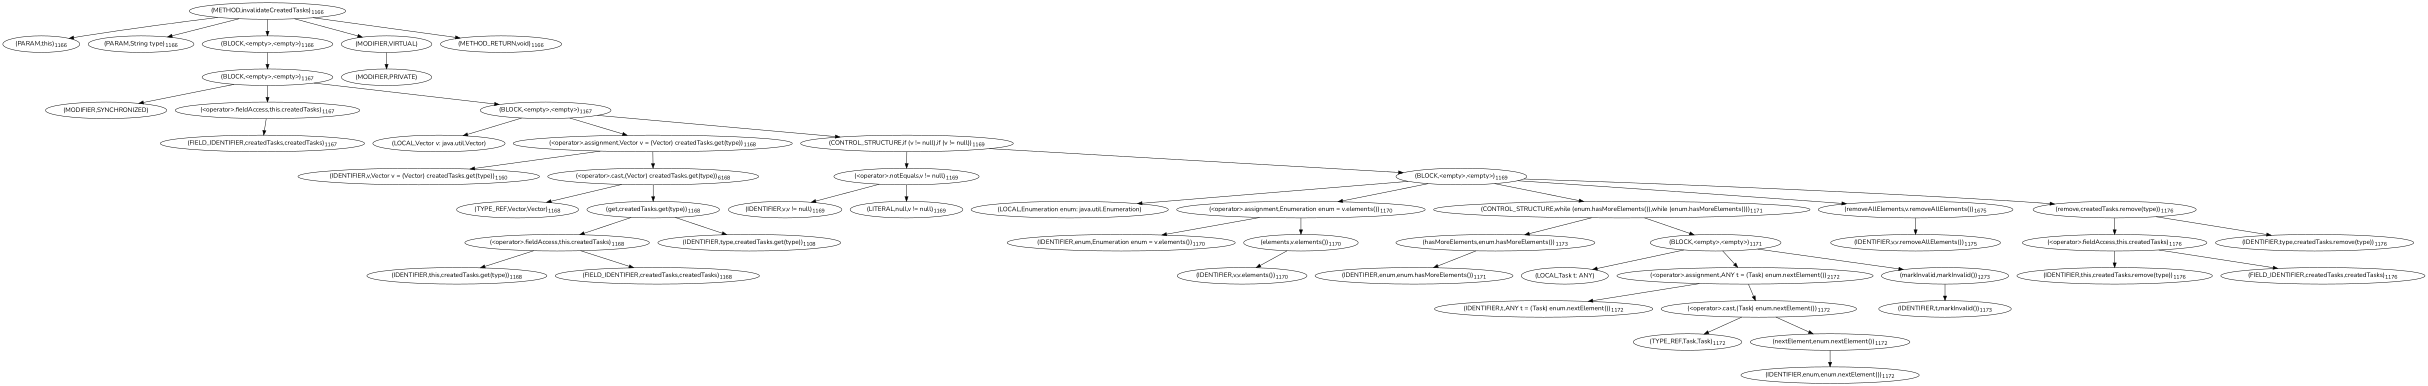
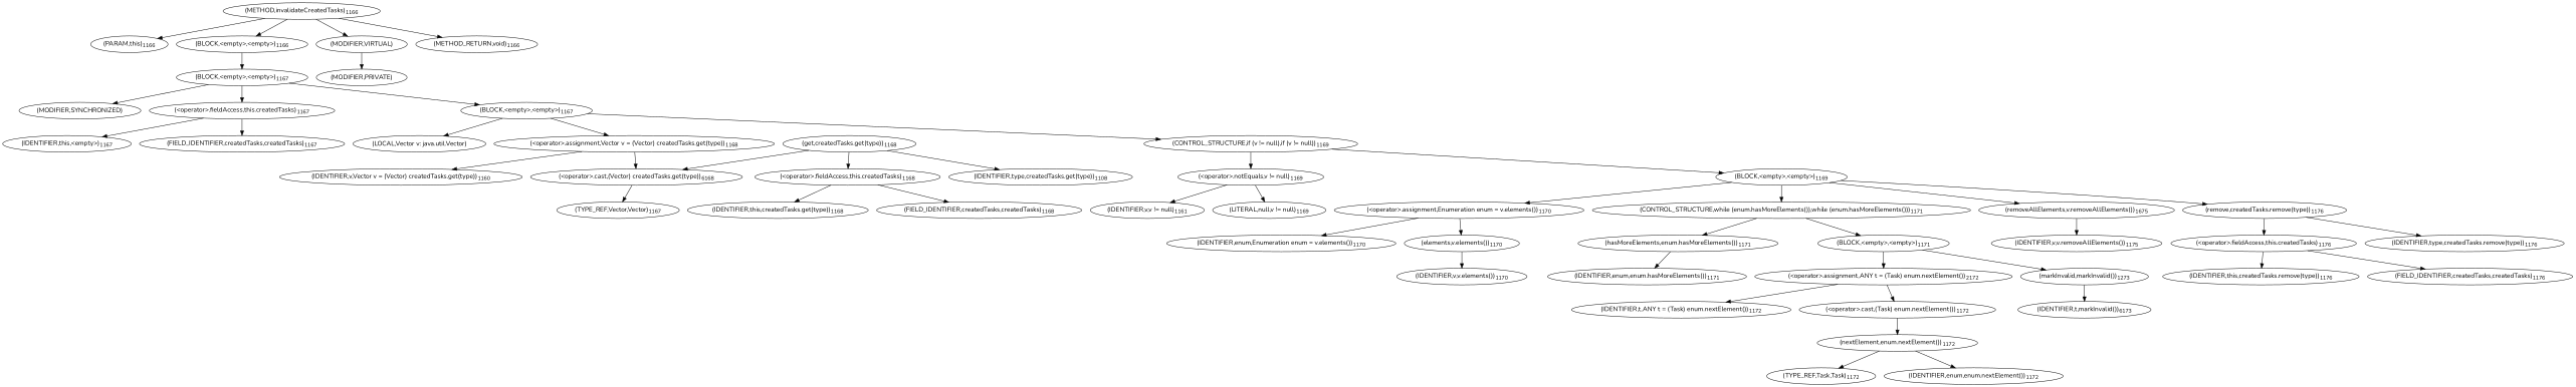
  digraph {
    fontname=Nunito
    node [fontname=Nunito]
    edge [fontname=Nunito]
    n1 [label=<(METHOD,invalidateCreatedTasks)<SUB>1166</SUB>>]
    n2 [label=<(PARAM,this)<SUB>1166</SUB>>]
-   n3 [label=<(PARAM,String type)<SUB>1166</SUB>>]
    n4 [label=<(BLOCK,&lt;empty&gt;,&lt;empty&gt;)<SUB>1166</SUB>>]
    n5 [label=<(MODIFIER,VIRTUAL)>]
    n6 [label=<(METHOD_RETURN,void)<SUB>1166</SUB>>]
    n7 [label=<(BLOCK,&lt;empty&gt;,&lt;empty&gt;)<SUB>1167</SUB>>]
    n8 [label=<(MODIFIER,PRIVATE)>]
    n9 [label=<(MODIFIER,SYNCHRONIZED)>]
    n10 [label=<(&lt;operator&gt;.fieldAccess,this.createdTasks)<SUB>1167</SUB>>]
    n11 [label=<(BLOCK,&lt;empty&gt;,&lt;empty&gt;)<SUB>1167</SUB>>]
+   n12 [label=<(IDENTIFIER,this,&lt;empty&gt;)<SUB>1167</SUB>>]
    n13 [label=<(FIELD_IDENTIFIER,createdTasks,createdTasks)<SUB>1167</SUB>>]
    n14 [label=<(LOCAL,Vector v: java.util.Vector)>]
    n15 [label=<(&lt;operator&gt;.assignment,Vector v = (Vector) createdTasks.get(type))<SUB>1168</SUB>>]
    n16 [label=<(CONTROL_STRUCTURE,if (v != null),if (v != null))<SUB>1169</SUB>>]
    n17 [label=<(IDENTIFIER,v,Vector v = (Vector) createdTasks.get(type))<SUB>1160</SUB>>]
    n18 [label=<(&lt;operator&gt;.cast,(Vector) createdTasks.get(type))<SUB>6168</SUB>>]
    n19 [label=<(&lt;operator&gt;.notEquals,v != null)<SUB>1169</SUB>>]
    n20 [label=<(BLOCK,&lt;empty&gt;,&lt;empty&gt;)<SUB>1169</SUB>>]
-   n21 [label=<(TYPE_REF,Vector,Vector)<SUB>1168</SUB>>]
+   n21 [label=<(TYPE_REF,Vector,Vector)<SUB>1167</SUB>>]
    n22 [label=<(get,createdTasks.get(type))<SUB>1168</SUB>>]
    n23 [label=<(&lt;operator&gt;.fieldAccess,this.createdTasks)<SUB>1168</SUB>>]
    n24 [label=<(IDENTIFIER,type,createdTasks.get(type))<SUB>1108</SUB>>]
    n25 [label=<(IDENTIFIER,this,createdTasks.get(type))<SUB>1168</SUB>>]
    n26 [label=<(FIELD_IDENTIFIER,createdTasks,createdTasks)<SUB>1168</SUB>>]
-   n27 [label=<(IDENTIFIER,v,v != null)<SUB>1169</SUB>>]
+   n27 [label=<(IDENTIFIER,v,v != null)<SUB>1161</SUB>>]
    n28 [label=<(LITERAL,null,v != null)<SUB>1169</SUB>>]
-   n29 [label=<(LOCAL,Enumeration enum: java.util.Enumeration)>]
    n30 [label=<(&lt;operator&gt;.assignment,Enumeration enum = v.elements())<SUB>1170</SUB>>]
    n31 [label=<(CONTROL_STRUCTURE,while (enum.hasMoreElements()),while (enum.hasMoreElements()))<SUB>1171</SUB>>]
    n32 [label=<(removeAllElements,v.removeAllElements())<SUB>1675</SUB>>]
    n33 [label=<(remove,createdTasks.remove(type))<SUB>1176</SUB>>]
    n34 [label=<(IDENTIFIER,enum,Enumeration enum = v.elements())<SUB>1170</SUB>>]
    n35 [label=<(elements,v.elements())<SUB>1170</SUB>>]
-   n36 [label=<(hasMoreElements,enum.hasMoreElements())<SUB>1173</SUB>>]
+   n36 [label=<(hasMoreElements,enum.hasMoreElements())<SUB>1171</SUB>>]
    n37 [label=<(BLOCK,&lt;empty&gt;,&lt;empty&gt;)<SUB>1171</SUB>>]
    n38 [label=<(IDENTIFIER,v,v.removeAllElements())<SUB>1175</SUB>>]
    n39 [label=<(&lt;operator&gt;.fieldAccess,this.createdTasks)<SUB>1176</SUB>>]
    n40 [label=<(IDENTIFIER,type,createdTasks.remove(type))<SUB>1176</SUB>>]
    n41 [label=<(IDENTIFIER,v,v.elements())<SUB>1170</SUB>>]
    n42 [label=<(IDENTIFIER,enum,enum.hasMoreElements())<SUB>1171</SUB>>]
-   n43 [label=<(LOCAL,Task t: ANY)>]
    n44 [label=<(&lt;operator&gt;.assignment,ANY t = (Task) enum.nextElement())<SUB>2172</SUB>>]
    n45 [label=<(markInvalid,markInvalid())<SUB>1273</SUB>>]
    n46 [label=<(IDENTIFIER,t,ANY t = (Task) enum.nextElement())<SUB>1172</SUB>>]
    n47 [label=<(&lt;operator&gt;.cast,(Task) enum.nextElement())<SUB>1172</SUB>>]
-   n48 [label=<(IDENTIFIER,t,markInvalid())<SUB>1173</SUB>>]
+   n48 [label=<(IDENTIFIER,t,markInvalid())<SUB>6173</SUB>>]
    n49 [label=<(TYPE_REF,Task,Task)<SUB>1172</SUB>>]
    n50 [label=<(nextElement,enum.nextElement())<SUB>1172</SUB>>]
    n51 [label=<(IDENTIFIER,enum,enum.nextElement())<SUB>1172</SUB>>]
    n52 [label=<(IDENTIFIER,this,createdTasks.remove(type))<SUB>1176</SUB>>]
    n53 [label=<(FIELD_IDENTIFIER,createdTasks,createdTasks)<SUB>1176</SUB>>]
    n1 -> n2
-   n1 -> n3
    n1 -> n4
    n1 -> n5
    n1 -> n6
    n4 -> n7
    n5 -> n8
    n7 -> n9
    n7 -> n10
    n7 -> n11
+   n10 -> n12
    n10 -> n13
    n11 -> n14
    n11 -> n15
    n11 -> n16
    n15 -> n17
    n15 -> n18
    n16 -> n19
    n16 -> n20
    n18 -> n21
-   n18 -> n22
+   n22 -> n18
    n19 -> n27
    n19 -> n28
-   n20 -> n29
    n20 -> n30
    n20 -> n31
    n20 -> n32
    n20 -> n33
    n22 -> n23
    n22 -> n24
    n23 -> n25
    n23 -> n26
    n30 -> n34
    n30 -> n35
    n31 -> n36
    n31 -> n37
    n32 -> n38
    n33 -> n39
    n33 -> n40
    n35 -> n41
    n36 -> n42
-   n37 -> n43
    n37 -> n44
    n37 -> n45
    n39 -> n52
    n39 -> n53
    n44 -> n46
    n44 -> n47
    n45 -> n48
-   n47 -> n49
+   n50 -> n49
    n47 -> n50
    n50 -> n51
  }
